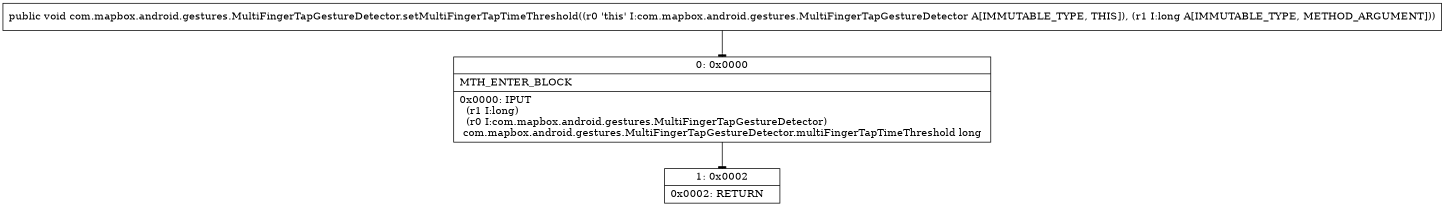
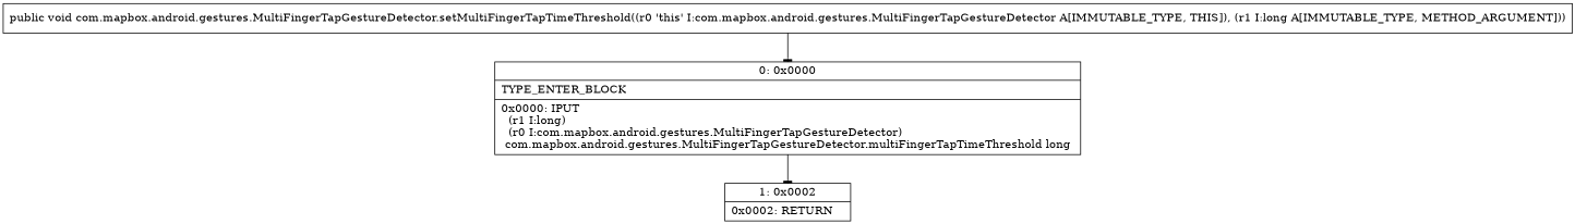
  digraph {
    node [shape=record]
    edge [arrowhead=tee]
-   n1 [label="{0\:\ 0x0000|MTH_ENTER_BLOCK\l|0x0000: IPUT  \l  (r1 I:long)\l  (r0 I:com.mapbox.android.gestures.MultiFingerTapGestureDetector)\l com.mapbox.android.gestures.MultiFingerTapGestureDetector.multiFingerTapTimeThreshold long \l}"]
+   n1 [label="{0\:\ 0x0000|TYPE_ENTER_BLOCK\l|0x0000: IPUT  \l  (r1 I:long)\l  (r0 I:com.mapbox.android.gestures.MultiFingerTapGestureDetector)\l com.mapbox.android.gestures.MultiFingerTapGestureDetector.multiFingerTapTimeThreshold long \l}"]
    n2 [label="{1\:\ 0x0002|0x0002: RETURN   \l}"]
    n3 [label="{public void com.mapbox.android.gestures.MultiFingerTapGestureDetector.setMultiFingerTapTimeThreshold((r0 'this' I:com.mapbox.android.gestures.MultiFingerTapGestureDetector A[IMMUTABLE_TYPE, THIS]), (r1 I:long A[IMMUTABLE_TYPE, METHOD_ARGUMENT])) }"]
    n1 -> n2
    n3 -> n1
  }
